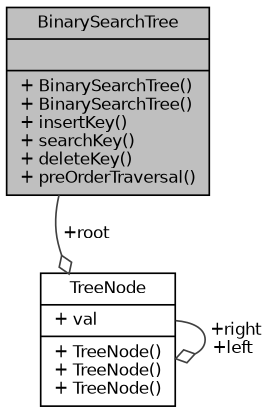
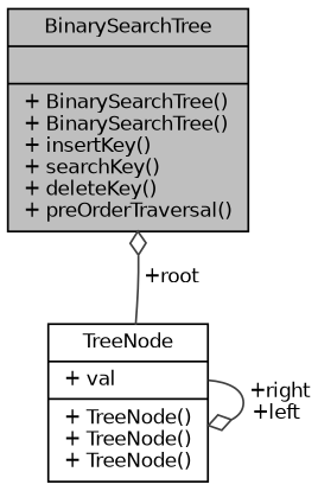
  digraph {
    node [color=black fontname=Helvetica fontsize=10 shape=record style=filled]
    edge [arrowhead=odiamond color=grey25 fontname=Helvetica fontsize=10 labelfontname=Helvetica labelfontsize=10 style=solid]
    n1 [fillcolor=grey75 fontcolor=black height=0.2 label="{BinarySearchTree\n||+ BinarySearchTree()\l+ BinarySearchTree()\l+ insertKey()\l+ searchKey()\l+ deleteKey()\l+ preOrderTraversal()\l}" width=0.4]
    n2 [fillcolor=white height=0.2 label="{TreeNode\n|+ val\l|+ TreeNode()\l+ TreeNode()\l+ TreeNode()\l}" width=0.4]
-   n1 -> n2 [label=" +root"]
+   n2 -> n1 [label=" +root"]
    n2 -> n2 [label=" +right\n+left"]
  }
